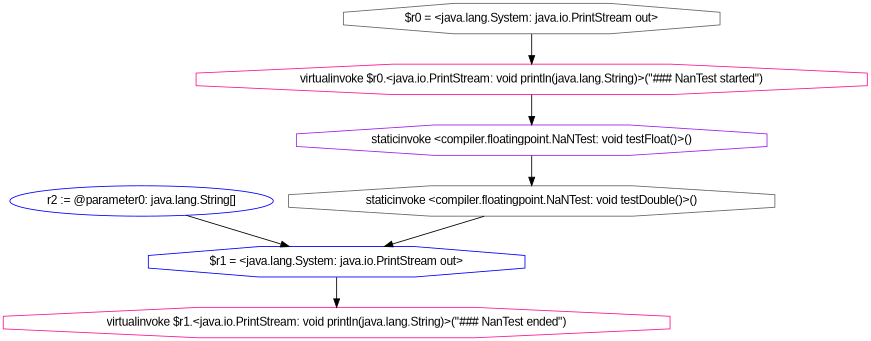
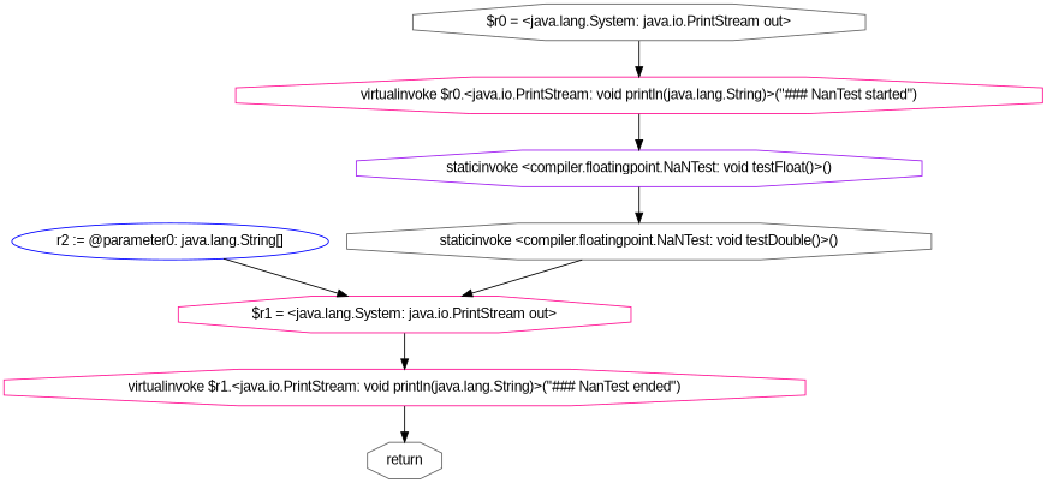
  digraph {
    fontname="Liberation Sans"
    node [color=gray40 fontname="Liberation Sans" shape=octagon]
    edge [fontname="Liberation Sans"]
    "r2 := @parameter0: java.lang.String[]" [color=blue shape=ellipse]
-   "$r1 = <java.lang.System: java.io.PrintStream out>" [color=blue]
+   "$r1 = <java.lang.System: java.io.PrintStream out>" [color=deeppink]
    "virtualinvoke $r0.<java.io.PrintStream: void println(java.lang.String)>(\"### NanTest started\")" [color=deeppink]
    "$r0 = <java.lang.System: java.io.PrintStream out>"
    "staticinvoke <compiler.floatingpoint.NaNTest: void testFloat()>()" [color=purple]
    "staticinvoke <compiler.floatingpoint.NaNTest: void testDouble()>()"
    "virtualinvoke $r1.<java.io.PrintStream: void println(java.lang.String)>(\"### NanTest ended\")" [color=deeppink]
+   return
    "r2 := @parameter0: java.lang.String[]" -> "$r1 = <java.lang.System: java.io.PrintStream out>"
    "$r1 = <java.lang.System: java.io.PrintStream out>" -> "virtualinvoke $r1.<java.io.PrintStream: void println(java.lang.String)>(\"### NanTest ended\")"
    "virtualinvoke $r0.<java.io.PrintStream: void println(java.lang.String)>(\"### NanTest started\")" -> "staticinvoke <compiler.floatingpoint.NaNTest: void testFloat()>()"
    "$r0 = <java.lang.System: java.io.PrintStream out>" -> "virtualinvoke $r0.<java.io.PrintStream: void println(java.lang.String)>(\"### NanTest started\")"
    "staticinvoke <compiler.floatingpoint.NaNTest: void testFloat()>()" -> "staticinvoke <compiler.floatingpoint.NaNTest: void testDouble()>()"
    "staticinvoke <compiler.floatingpoint.NaNTest: void testDouble()>()" -> "$r1 = <java.lang.System: java.io.PrintStream out>"
+   "virtualinvoke $r1.<java.io.PrintStream: void println(java.lang.String)>(\"### NanTest ended\")" -> return
  }
